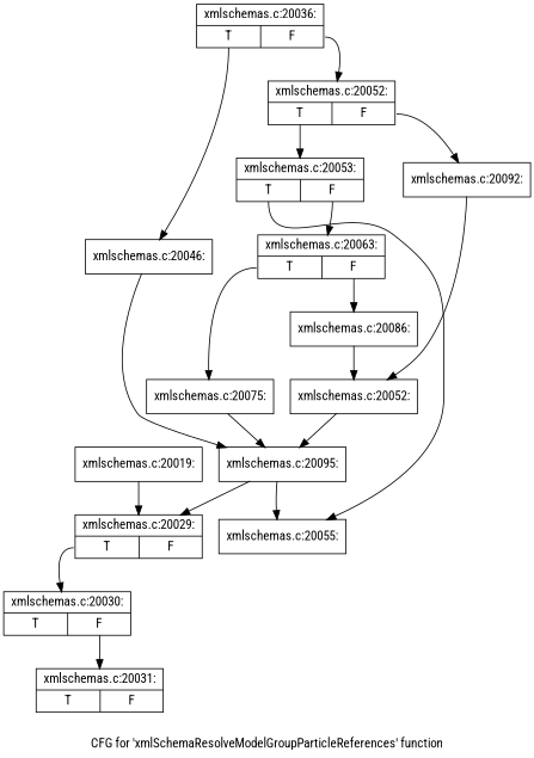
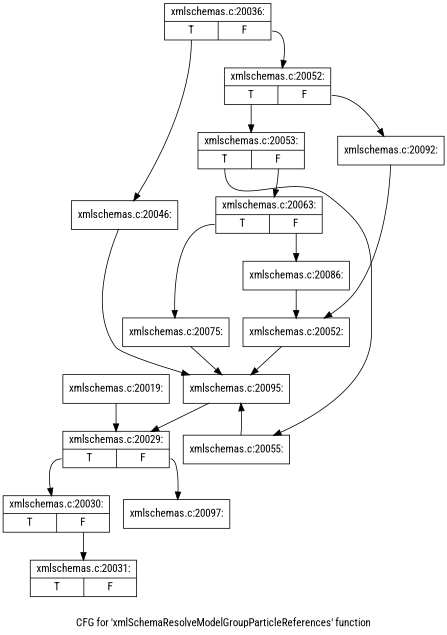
  digraph {
    fontname="Roboto Condensed"
    label="CFG for 'xmlSchemaResolveModelGroupParticleReferences' function"
    node [fontname="Roboto Condensed" shape=record]
    edge [fontname="Roboto Condensed"]
    n1 [label="{xmlschemas.c:20019:}"]
    n2 [label="{xmlschemas.c:20029:|{<s0>T|<s1>F}}"]
    n3 [label="{xmlschemas.c:20030:|{<s0>T|<s1>F}}"]
+   n4 [label="{xmlschemas.c:20097:}"]
    n5 [label="{xmlschemas.c:20031:|{<s0>T|<s1>F}}"]
    n6 [label="{xmlschemas.c:20095:}"]
    n7 [label="{xmlschemas.c:20036:|{<s0>T|<s1>F}}"]
    n8 [label="{xmlschemas.c:20046:}"]
    n9 [label="{xmlschemas.c:20052:|{<s0>T|<s1>F}}"]
    n10 [label="{xmlschemas.c:20053:|{<s0>T|<s1>F}}"]
    n11 [label="{xmlschemas.c:20092:}"]
    n12 [label="{xmlschemas.c:20055:}"]
    n13 [label="{xmlschemas.c:20063:|{<s0>T|<s1>F}}"]
    n14 [label="{xmlschemas.c:20052:}"]
    n15 [label="{xmlschemas.c:20075:}"]
    n16 [label="{xmlschemas.c:20086:}"]
    n1 -> n2
    n2 -> n3 [tailport=s0]
+   n2 -> n4 [tailport=s1]
    n3 -> n5 [tailport=s1]
    n6 -> n2
    n7 -> n8 [tailport=s0]
    n7 -> n9 [tailport=s1]
    n8 -> n6
    n9 -> n10 [tailport=s0]
    n9 -> n11 [tailport=s1]
    n10 -> n12 [tailport=s0]
    n10 -> n13 [tailport=s1]
    n11 -> n14
-   n6 -> n12
+   n12 -> n6
    n13 -> n15 [tailport=s0]
    n13 -> n16 [tailport=s1]
    n14 -> n6
    n15 -> n6
    n16 -> n14
  }
